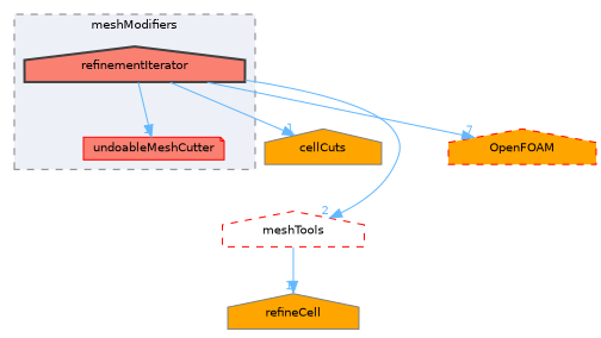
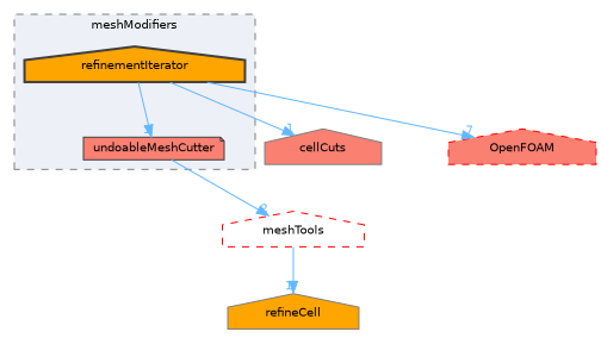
  digraph {
    compound=true
    node [color=grey25 fillcolor=orange fontname=Helvetica fontsize=10 shape=house style=filled]
    edge [color=steelblue1 fontcolor=steelblue1 fontname=Helvetica fontsize=10 headlabel=1 labeldistance=1.5 labelfontname=Helvetica labelfontsize=10]
-   n1 [color=red fillcolor=salmon height=0.2 label=undoableMeshCutter shape=note width=0.4]
-   n2 [fillcolor=salmon height=0.2 label=refinementIterator style="filled,bold" width=0.4]
-   n3 [color=grey50 height=0.2 label=cellCuts width=0.4]
+   n1 [fillcolor=salmon height=0.2 label=undoableMeshCutter shape=note width=0.4]
+   n2 [height=0.2 label=refinementIterator style="filled,bold" width=0.4]
+   n3 [color=grey50 fillcolor=salmon height=0.2 label=cellCuts width=0.4]
    n4 [color=red fillcolor=white height=0.2 label=meshTools style="filled,dashed" width=0.4]
-   n5 [color=red height=0.2 label=OpenFOAM style="filled,dashed" width=0.4]
+   n5 [color=red fillcolor=salmon height=0.2 label=OpenFOAM style="filled,dashed" width=0.4]
    n6 [color=grey50 height=0.2 label=refineCell width=0.4]
    subgraph cluster_1 {
      bgcolor="#edf0f7"
      fontname=Helvetica
      fontsize=10
      label=meshModifiers
      pencolor=grey50
      style="filled,dashed"
      n1
      n2
    }
    n2 -> n1
    n2 -> n3
-   n2 -> n4 [headlabel=2]
+   n1 -> n4 [headlabel=2]
    n2 -> n5 [headlabel=7]
    n4 -> n6
  }
